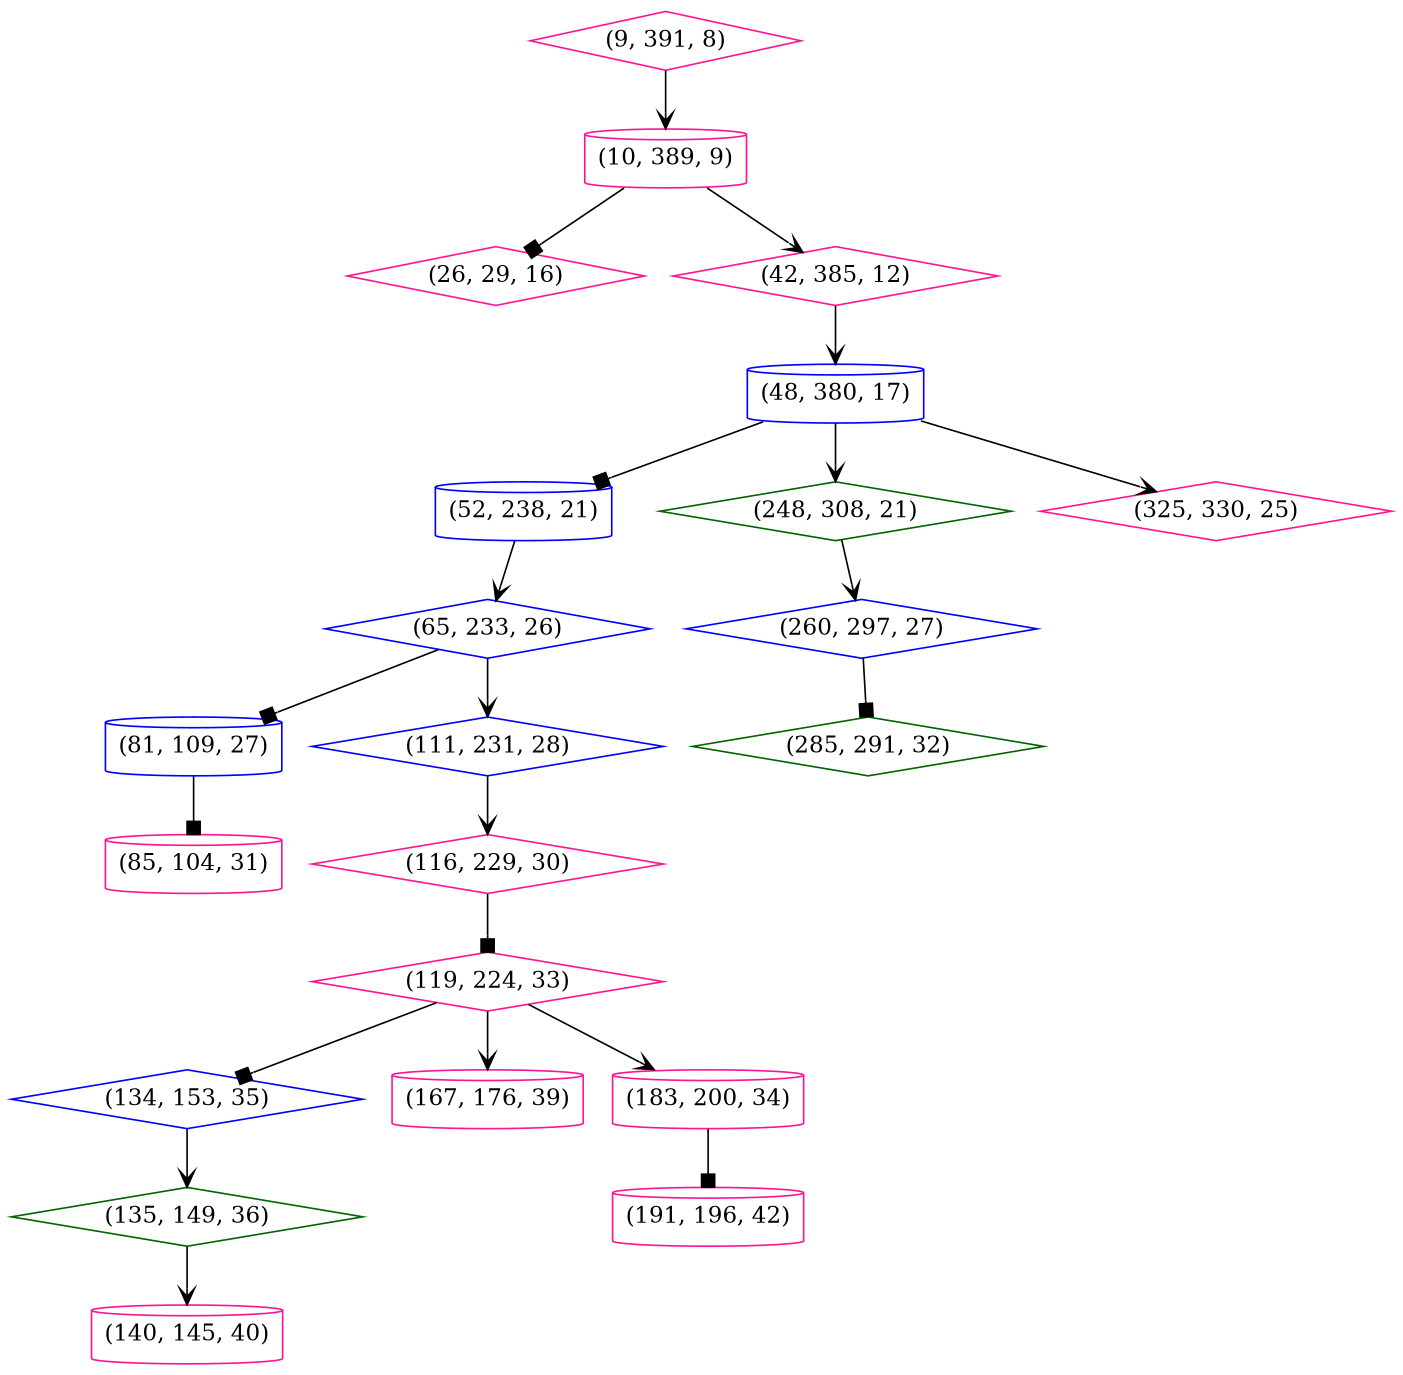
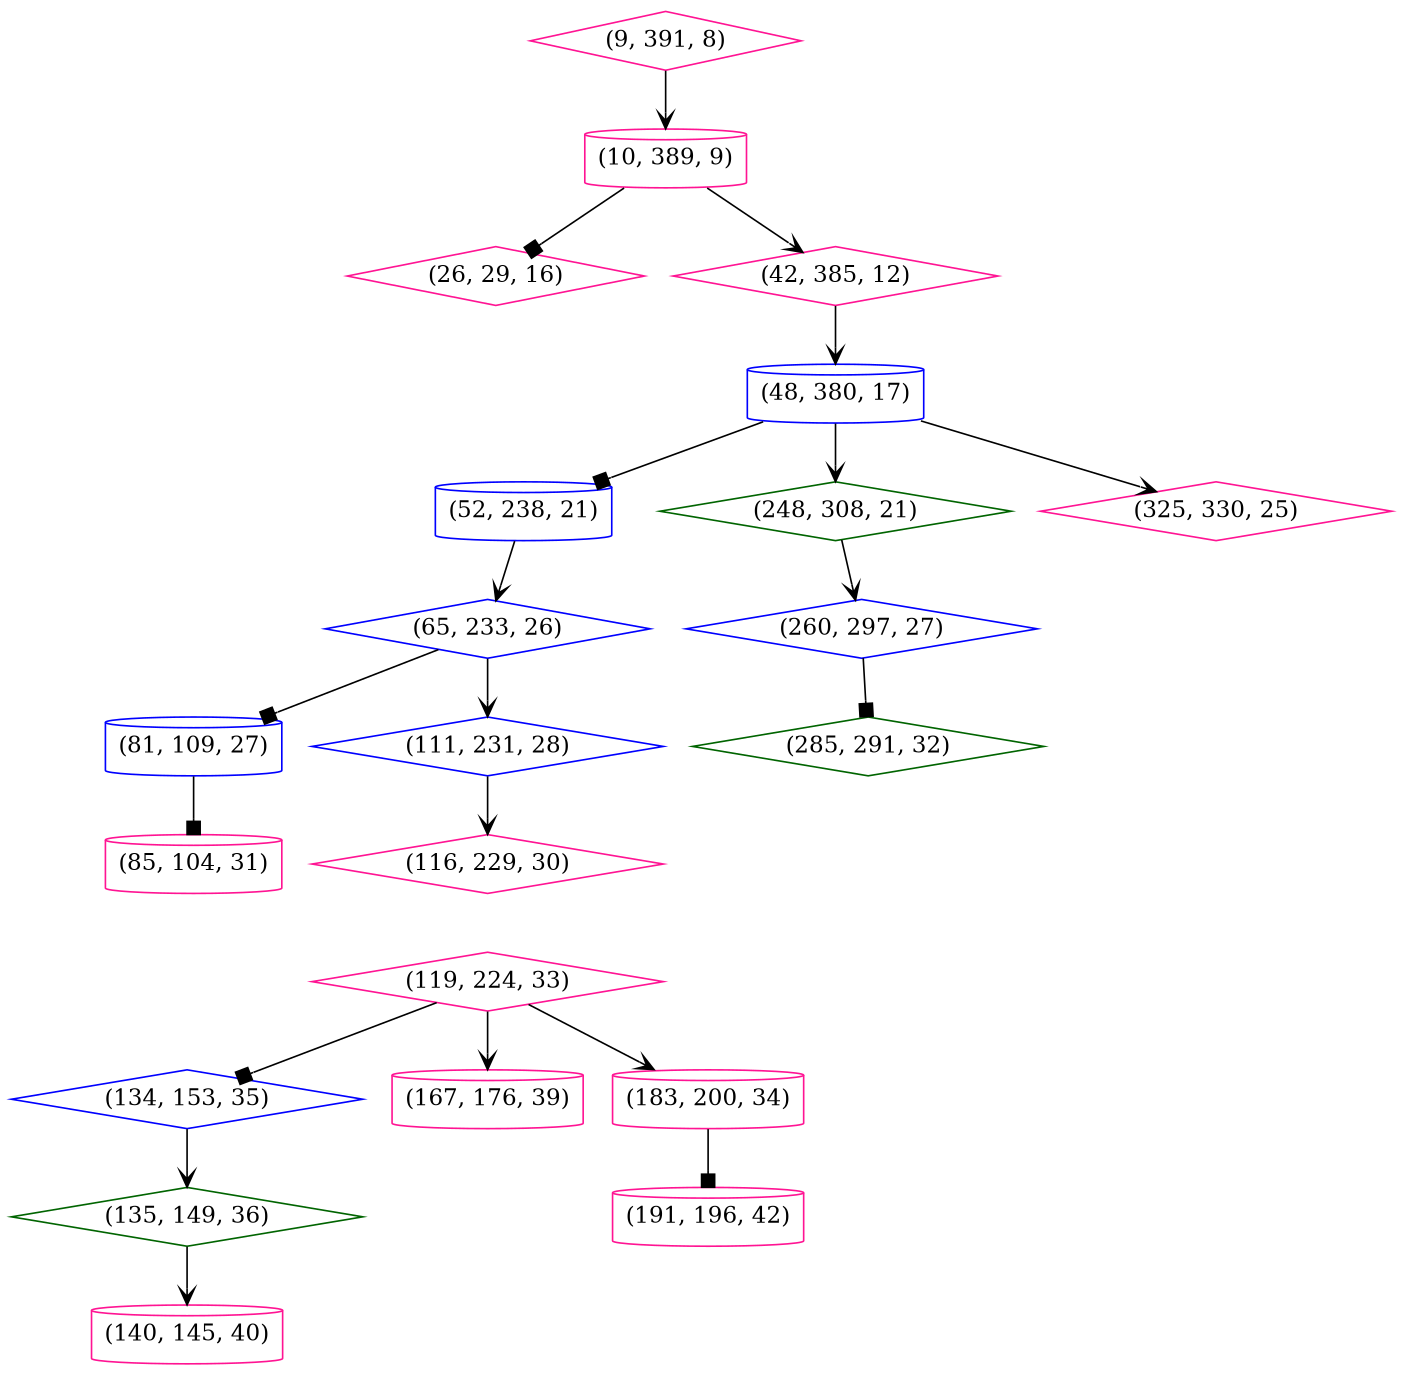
  digraph {
    node [color=deeppink shape=diamond]
    edge [arrowhead=vee]
    "(10, 389, 9)" [shape=cylinder]
    "(9, 391, 8)"
    "(26, 29, 16)"
    "(42, 385, 12)"
    "(48, 380, 17)" [color=blue shape=cylinder]
    "(52, 238, 21)" [color=blue shape=cylinder]
    "(248, 308, 21)" [color=darkgreen]
    "(325, 330, 25)"
    "(65, 233, 26)" [color=blue]
    "(260, 297, 27)" [color=blue]
    "(81, 109, 27)" [color=blue shape=cylinder]
    "(111, 231, 28)" [color=blue]
    "(85, 104, 31)" [shape=cylinder]
    "(116, 229, 30)"
    "(119, 224, 33)"
    "(134, 153, 35)" [color=blue]
    "(167, 176, 39)" [shape=cylinder]
    n18 [label="(183, 200, 34)" shape=cylinder]
    "(135, 149, 36)" [color=darkgreen]
    "(191, 196, 42)" [shape=cylinder]
    "(140, 145, 40)" [shape=cylinder]
    "(285, 291, 32)" [color=darkgreen]
    "(10, 389, 9)" -> "(26, 29, 16)" [arrowhead=box]
    "(10, 389, 9)" -> "(42, 385, 12)"
    "(9, 391, 8)" -> "(10, 389, 9)"
    "(42, 385, 12)" -> "(48, 380, 17)"
    "(48, 380, 17)" -> "(52, 238, 21)" [arrowhead=box]
    "(48, 380, 17)" -> "(248, 308, 21)"
    "(48, 380, 17)" -> "(325, 330, 25)"
    "(52, 238, 21)" -> "(65, 233, 26)"
    "(248, 308, 21)" -> "(260, 297, 27)"
    "(65, 233, 26)" -> "(81, 109, 27)" [arrowhead=box]
    "(65, 233, 26)" -> "(111, 231, 28)"
    "(260, 297, 27)" -> "(285, 291, 32)" [arrowhead=box]
    "(81, 109, 27)" -> "(85, 104, 31)" [arrowhead=box]
    "(111, 231, 28)" -> "(116, 229, 30)"
-   "(116, 229, 30)" -> "(119, 224, 33)" [arrowhead=box]
    "(119, 224, 33)" -> "(134, 153, 35)" [arrowhead=box]
    "(119, 224, 33)" -> "(167, 176, 39)"
    "(119, 224, 33)" -> n18
    "(134, 153, 35)" -> "(135, 149, 36)"
    n18 -> "(191, 196, 42)" [arrowhead=box]
    "(135, 149, 36)" -> "(140, 145, 40)"
  }
